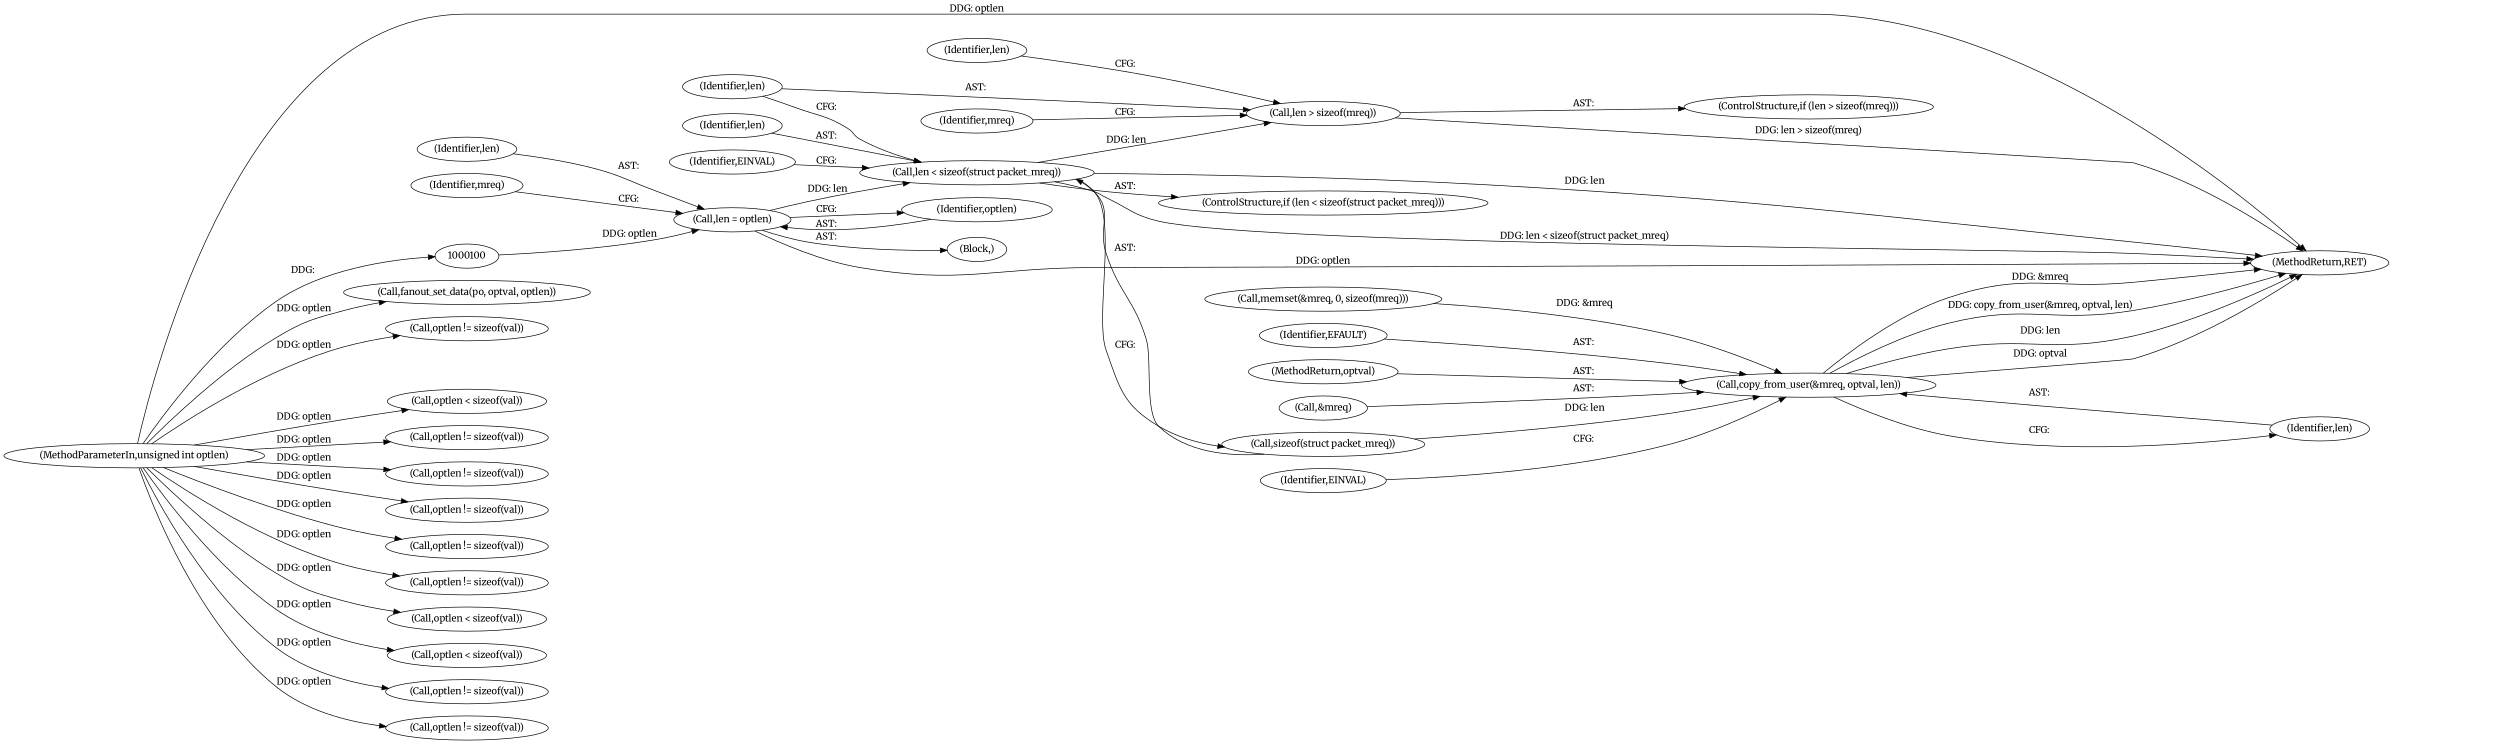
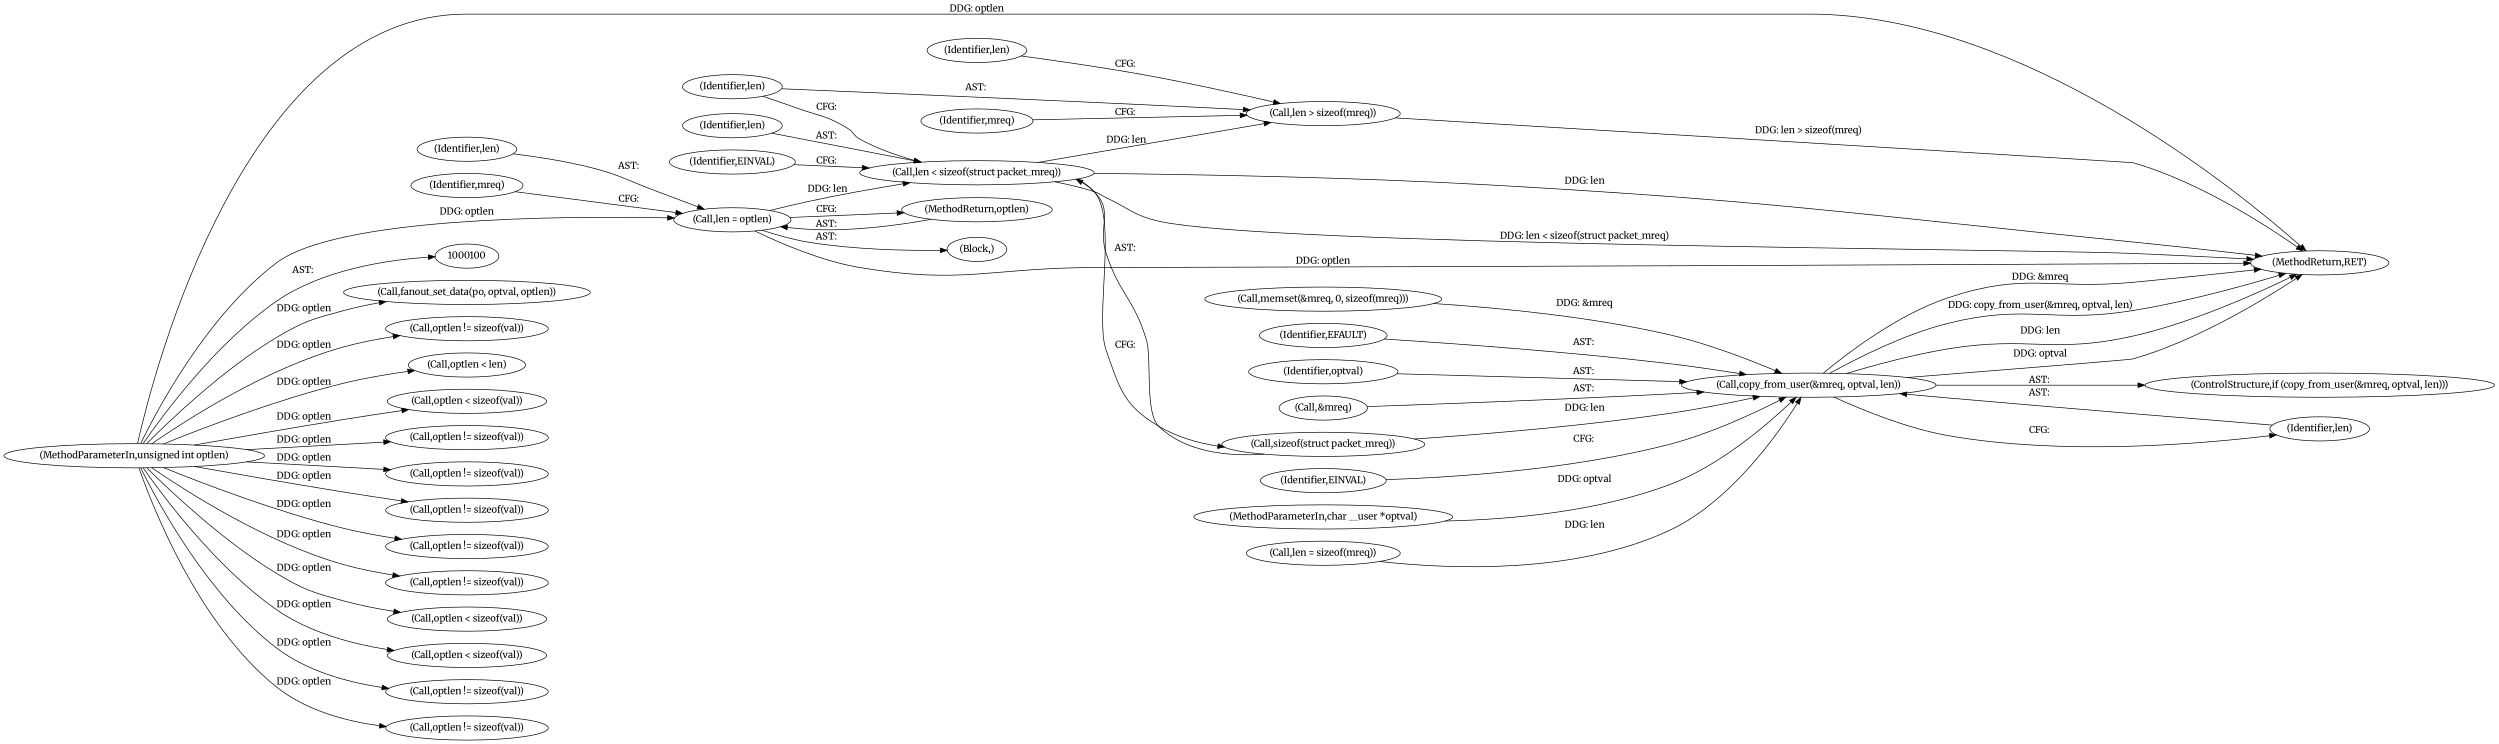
  digraph {
    fontname=Merriweather
    rankdir=LR
    node [fontname=Merriweather]
    edge [fontname=Merriweather]
    n1 [label="(Call,len < sizeof(struct packet_mreq))"]
    n2 [label="(Call,len > sizeof(mreq))"]
-   n3 [label="(ControlStructure,if (len < sizeof(struct packet_mreq)))"]
    n4 [label="(Call,sizeof(struct packet_mreq))"]
    n5 [label="(MethodReturn,RET)"]
-   n6 [label="(ControlStructure,if (len > sizeof(mreq)))"]
    n7 [label="(Call,copy_from_user(&mreq, optval, len))"]
    n8 [label="(Call,len = optlen)"]
    n9 [label="(Block,)"]
-   n10 [label="(Identifier,optlen)"]
+   n10 [label="(MethodReturn,optlen)"]
    n11 [label="(MethodParameterIn,unsigned int optlen)"]
    n12 [label="(Call,fanout_set_data(po, optval, optlen))"]
    n13 [label="(Call,optlen != sizeof(val))"]
+   n14 [label="(Call,optlen < len)"]
    n15 [label="(Call,optlen < sizeof(val))"]
    n16 [label="(Call,optlen != sizeof(val))"]
    n17 [label="(Call,optlen != sizeof(val))"]
    n18 [label="(Call,optlen != sizeof(val))"]
    n19 [label="(Call,optlen != sizeof(val))"]
    n20 [label="(Call,optlen != sizeof(val))"]
    n21 [label="(Call,optlen < sizeof(val))"]
    n22 [label="(Call,optlen < sizeof(val))"]
    n23 [label="(Call,optlen != sizeof(val))"]
    n24 [label="(Call,optlen != sizeof(val))"]
    1000100
+   n26 [label="(ControlStructure,if (copy_from_user(&mreq, optval, len)))"]
    n27 [label="(Identifier,len)"]
+   n28 [label="(Call,len = sizeof(mreq))"]
    n29 [label="(Call,memset(&mreq, 0, sizeof(mreq)))"]
    n30 [label="(Identifier,EFAULT)"]
    n31 [label="(Identifier,EINVAL)"]
-   n32 [label="(MethodReturn,optval)"]
+   n32 [label="(Identifier,optval)"]
    n33 [label="(Call,&mreq)"]
    n34 [label="(Identifier,len)"]
    n35 [label="(Identifier,EINVAL)"]
    n36 [label="(Identifier,len)"]
    n37 [label="(Identifier,len)"]
    n38 [label="(Identifier,mreq)"]
    n39 [label="(Identifier,mreq)"]
    n40 [label="(Identifier,len)"]
+   n41 [label="(MethodParameterIn,char __user *optval)"]
    n1 -> n2 [label="DDG: len"]
-   n1 -> n3 [label="AST: "]
    n1 -> n4 [label="CFG: "]
    n1 -> n5 [label="DDG: len < sizeof(struct packet_mreq)"]
    n1 -> n5 [label="DDG: len"]
    n2 -> n5 [label="DDG: len > sizeof(mreq)"]
-   n2 -> n6 [label="AST: "]
    n4 -> n1 [label="AST: "]
    n4 -> n7 [label="DDG: len"]
    n7 -> n5 [label="DDG: optval"]
    n7 -> n5 [label="DDG: &mreq"]
    n7 -> n5 [label="DDG: copy_from_user(&mreq, optval, len)"]
    n7 -> n5 [label="DDG: len"]
+   n7 -> n26 [label="AST: "]
    n7 -> n27 [label="CFG: "]
    n8 -> n1 [label="DDG: len"]
    n8 -> n5 [label="DDG: optlen"]
    n8 -> n9 [label="AST: "]
    n8 -> n10 [label="CFG: "]
    n10 -> n8 [label="AST: "]
    n11 -> n5 [label="DDG: optlen"]
-   1000100 -> n8 [label="DDG: optlen"]
+   n11 -> n8 [label="DDG: optlen"]
    n11 -> n12 [label="DDG: optlen"]
    n11 -> n13 [label="DDG: optlen"]
+   n11 -> n14 [label="DDG: optlen"]
    n11 -> n15 [label="DDG: optlen"]
    n11 -> n16 [label="DDG: optlen"]
    n11 -> n17 [label="DDG: optlen"]
    n11 -> n18 [label="DDG: optlen"]
    n11 -> n19 [label="DDG: optlen"]
    n11 -> n20 [label="DDG: optlen"]
    n11 -> n21 [label="DDG: optlen"]
    n11 -> n22 [label="DDG: optlen"]
    n11 -> n23 [label="DDG: optlen"]
    n11 -> n24 [label="DDG: optlen"]
-   n11 -> 1000100 [label="DDG: "]
+   n11 -> 1000100 [label="AST: "]
    n27 -> n7 [label="AST: "]
+   n28 -> n7 [label="DDG: len"]
    n29 -> n7 [label="DDG: &mreq"]
    n30 -> n7 [label="AST: "]
    n31 -> n1 [label="CFG: "]
    n32 -> n7 [label="AST: "]
    n33 -> n7 [label="AST: "]
    n34 -> n1 [label="AST: "]
    n35 -> n7 [label="CFG: "]
    n36 -> n2 [label="CFG: "]
    n37 -> n8 [label="AST: "]
    n38 -> n8 [label="CFG: "]
    n39 -> n2 [label="CFG: "]
    n40 -> n1 [label="CFG: "]
    n40 -> n2 [label="AST: "]
+   n41 -> n7 [label="DDG: optval"]
  }
